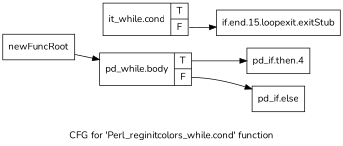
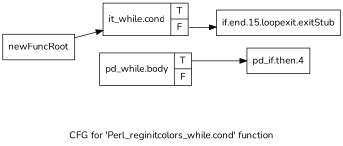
  digraph {
    fontname=Nunito
    label="CFG for 'Perl_reginitcolors_while.cond' function"
    rankdir=LR
    node [fontname=Nunito shape=record]
    edge [fontname=Nunito tailport=s1]
    n1 [label="{newFuncRoot}"]
    n2 [label="{it_while.cond|{<s0>T|<s1>F}}"]
    n3 [label="{if.end.15.loopexit.exitStub}"]
    n4 [label="{pd_while.body|{<s0>T|<s1>F}}"]
    n5 [label="{pd_if.then.4}"]
-   n6 [label="{pd_if.else}"]
-   n1 -> n4 [tailport=""]
+   n1 -> n2 [tailport=""]
    n2 -> n3
    n4 -> n5 [tailport=s0]
-   n4 -> n6
  }
